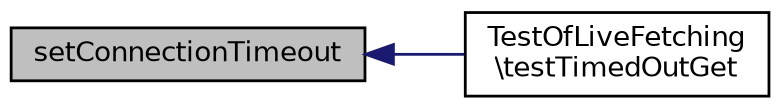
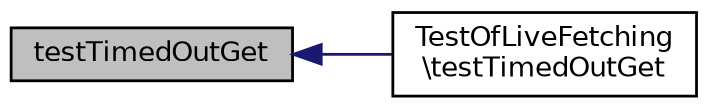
  digraph {
    rankdir=LR
    node [color=black fontname=Helvetica fontsize=10 shape=record style=filled]
-   n1 [fillcolor=grey75 fontcolor=black height=0.2 label=setConnectionTimeout width=0.4]
+   n1 [fillcolor=grey75 fontcolor=black height=0.2 label=testTimedOutGet width=0.4]
    n2 [fillcolor=white height=0.2 label="TestOfLiveFetching\l\\testTimedOutGet" width=0.4]
    n1 -> n2 [color=midnightblue dir=back fontname=Helvetica fontsize=10 labelfontname=Helvetica labelfontsize=10 style=solid]
  }
